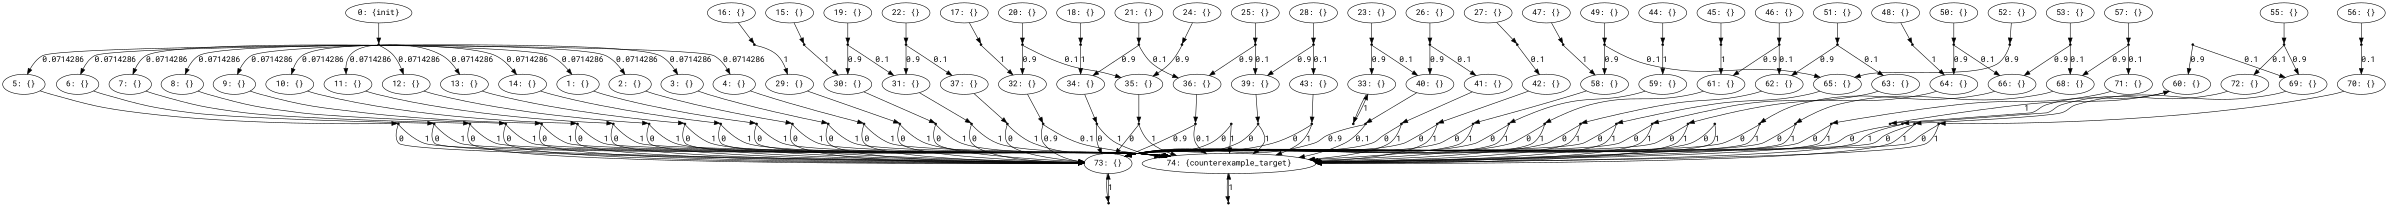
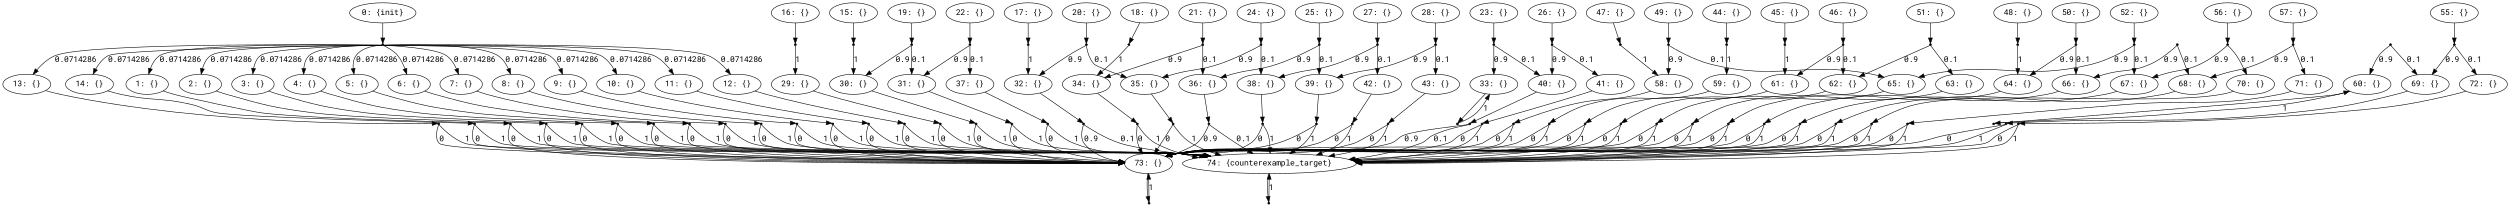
  digraph {
    fontname="Roboto Mono"
    node [fontname="Roboto Mono" shape=point]
    edge [fontname="Roboto Mono"]
    n1 [label="0: {init}" shape=""]
    "0c0"
    n3 [label="1: {}" shape=""]
    n4 [label="2: {}" shape=""]
    n5 [label="3: {}" shape=""]
    n6 [label="4: {}" shape=""]
    n7 [label="5: {}" shape=""]
    n8 [label="6: {}" shape=""]
    n9 [label="7: {}" shape=""]
    n10 [label="8: {}" shape=""]
    n11 [label="9: {}" shape=""]
    n12 [label="10: {}" shape=""]
    n13 [label="11: {}" shape=""]
    n14 [label="12: {}" shape=""]
    n15 [label="13: {}" shape=""]
    n16 [label="14: {}" shape=""]
    "1c0"
    n18 [label="73: {}" shape=""]
    n19 [label="74: {counterexample_target}" shape=""]
    "2c0"
    "3c0"
    "4c0"
    "5c0"
    "6c0"
    "7c0"
    "8c0"
    "9c0"
    "10c0"
    "11c0"
    "12c0"
    "13c0"
    "14c0"
    n33 [label="15: {}" shape=""]
    "15c0"
    n35 [label="30: {}" shape=""]
    n36 [label="16: {}" shape=""]
    "16c0"
    n38 [label="29: {}" shape=""]
    n39 [label="17: {}" shape=""]
    "17c0"
    n41 [label="32: {}" shape=""]
    n42 [label="18: {}" shape=""]
    "18c0"
    n44 [label="34: {}" shape=""]
    n45 [label="19: {}" shape=""]
    "19c0"
    n47 [label="31: {}" shape=""]
    n48 [label="20: {}" shape=""]
    "20c0"
    n50 [label="35: {}" shape=""]
    n51 [label="21: {}" shape=""]
    "21c0"
    n53 [label="36: {}" shape=""]
    n54 [label="22: {}" shape=""]
    "22c0"
    n56 [label="37: {}" shape=""]
    n57 [label="23: {}" shape=""]
    "23c0"
    n59 [label="33: {}" shape=""]
    n60 [label="40: {}" shape=""]
    n61 [label="24: {}" shape=""]
    "24c0"
+   n63 [label="38: {}" shape=""]
    n64 [label="25: {}" shape=""]
    "25c0"
    n66 [label="39: {}" shape=""]
    n67 [label="26: {}" shape=""]
    "26c0"
    n69 [label="41: {}" shape=""]
    n70 [label="27: {}" shape=""]
    "27c0"
    n72 [label="42: {}" shape=""]
    n73 [label="28: {}" shape=""]
    "28c0"
    n75 [label="43: {}" shape=""]
    "29c0"
    "30c0"
    "31c0"
    "32c0"
    "33c0"
    "34c0"
    "35c0"
    "36c0"
    "37c0"
    "38c0"
    "39c0"
    "40c0"
    "41c0"
    "42c0"
    "43c0"
    n91 [label="44: {}" shape=""]
    "44c0"
    n93 [label="59: {}" shape=""]
    n94 [label="45: {}" shape=""]
    "45c0"
    n96 [label="61: {}" shape=""]
    n97 [label="46: {}" shape=""]
    "46c0"
    n99 [label="62: {}" shape=""]
    n100 [label="47: {}" shape=""]
    "47c0"
    n102 [label="58: {}" shape=""]
    n103 [label="48: {}" shape=""]
    "48c0"
    n105 [label="64: {}" shape=""]
    n106 [label="49: {}" shape=""]
    "49c0"
    n108 [label="65: {}" shape=""]
    n109 [label="50: {}" shape=""]
    "50c0"
    n111 [label="66: {}" shape=""]
    n112 [label="51: {}" shape=""]
    "51c0"
    n114 [label="63: {}" shape=""]
    n115 [label="52: {}" shape=""]
    "52c0"
-   n118 [label="53: {}" shape=""]
+   n117 [label="67: {}" shape=""]
    "53c0"
    n120 [label="68: {}" shape=""]
    "54c0"
    n122 [label="60: {}" shape=""]
    n123 [label="69: {}" shape=""]
    n124 [label="55: {}" shape=""]
    "55c0"
    n126 [label="72: {}" shape=""]
    n127 [label="56: {}" shape=""]
    "56c0"
    n129 [label="70: {}" shape=""]
    n130 [label="57: {}" shape=""]
    "57c0"
    n132 [label="71: {}" shape=""]
    "58c0"
    "59c0"
    "60c0"
    "61c0"
    "62c0"
    "63c0"
    "64c0"
    "65c0"
    "66c0"
    "67c0"
    "68c0"
    "69c0"
    "70c0"
    "71c0"
    "72c0"
    "73c0"
    "74c0"
    n1 -> "0c0"
    "0c0" -> n3 [label=0.0714286]
    "0c0" -> n4 [label=0.0714286]
    "0c0" -> n5 [label=0.0714286]
    "0c0" -> n6 [label=0.0714286]
    "0c0" -> n7 [label=0.0714286]
    "0c0" -> n8 [label=0.0714286]
    "0c0" -> n9 [label=0.0714286]
    "0c0" -> n10 [label=0.0714286]
    "0c0" -> n11 [label=0.0714286]
    "0c0" -> n12 [label=0.0714286]
    "0c0" -> n13 [label=0.0714286]
    "0c0" -> n14 [label=0.0714286]
    "0c0" -> n15 [label=0.0714286]
    "0c0" -> n16 [label=0.0714286]
    n3 -> "1c0"
    n4 -> "2c0"
    n5 -> "3c0"
    n6 -> "4c0"
    n7 -> "5c0"
    n8 -> "6c0"
    n9 -> "7c0"
    n10 -> "8c0"
    n11 -> "9c0"
    n12 -> "10c0"
    n13 -> "11c0"
    n14 -> "12c0"
    n15 -> "13c0"
    n16 -> "14c0"
    "1c0" -> n18 [label=0]
    "1c0" -> n19 [label=1]
    n18 -> "73c0"
    n19 -> "74c0"
    "2c0" -> n18 [label=0]
    "2c0" -> n19 [label=1]
    "3c0" -> n18 [label=0]
    "3c0" -> n19 [label=1]
    "4c0" -> n18 [label=0]
    "4c0" -> n19 [label=1]
    "5c0" -> n18 [label=0]
    "5c0" -> n19 [label=1]
    "6c0" -> n18 [label=0]
    "6c0" -> n19 [label=1]
    "7c0" -> n18 [label=0]
    "7c0" -> n19 [label=1]
    "8c0" -> n18 [label=0]
    "8c0" -> n19 [label=1]
    "9c0" -> n18 [label=0]
    "9c0" -> n19 [label=1]
    "10c0" -> n18 [label=0]
    "10c0" -> n19 [label=1]
    "11c0" -> n18 [label=0]
    "11c0" -> n19 [label=1]
    "12c0" -> n18 [label=0]
    "12c0" -> n19 [label=1]
    "13c0" -> n18 [label=0]
    "13c0" -> n19 [label=1]
    "14c0" -> n18 [label=0]
    "14c0" -> n19 [label=1]
    n33 -> "15c0"
    "15c0" -> n35 [label=1]
    n35 -> "30c0"
    n36 -> "16c0"
    "16c0" -> n38 [label=1]
    n38 -> "29c0"
    n39 -> "17c0"
    "17c0" -> n41 [label=1]
    n41 -> "32c0"
    n42 -> "18c0"
    "18c0" -> n44 [label=1]
    n44 -> "34c0"
    n45 -> "19c0"
    "19c0" -> n35 [label=0.9]
    "19c0" -> n47 [label=0.1]
    n47 -> "31c0"
    n48 -> "20c0"
    "20c0" -> n41 [label=0.9]
    "20c0" -> n50 [label=0.1]
    n50 -> "35c0"
    n51 -> "21c0"
    "21c0" -> n44 [label=0.9]
    "21c0" -> n53 [label=0.1]
    n53 -> "36c0"
    n54 -> "22c0"
    "22c0" -> n47 [label=0.9]
    "22c0" -> n56 [label=0.1]
    n56 -> "37c0"
    n57 -> "23c0"
    "23c0" -> n59 [label=0.9]
    "23c0" -> n60 [label=0.1]
    n59 -> "33c0"
    n60 -> "40c0"
    n61 -> "24c0"
    "24c0" -> n50 [label=0.9]
+   "24c0" -> n63 [label=0.1]
+   n63 -> "38c0"
    n64 -> "25c0"
    "25c0" -> n53 [label=0.9]
    "25c0" -> n66 [label=0.1]
    n66 -> "39c0"
    n67 -> "26c0"
    "26c0" -> n60 [label=0.9]
    "26c0" -> n69 [label=0.1]
    n69 -> "41c0"
    n70 -> "27c0"
+   "27c0" -> n63 [label=0.9]
    "27c0" -> n72 [label=0.1]
    n72 -> "42c0"
    n73 -> "28c0"
    "28c0" -> n66 [label=0.9]
    "28c0" -> n75 [label=0.1]
    n75 -> "43c0"
    "29c0" -> n18 [label=0]
    "29c0" -> n19 [label=1]
    "30c0" -> n18 [label=0]
    "30c0" -> n19 [label=1]
    "31c0" -> n18 [label=0]
    "31c0" -> n19 [label=1]
    "32c0" -> n18 [label=0.9]
    "32c0" -> n19 [label=0.1]
    "33c0" -> n59 [label=1]
    "34c0" -> n18 [label=0]
    "34c0" -> n19 [label=1]
    "35c0" -> n18 [label=0]
    "35c0" -> n19 [label=1]
    "36c0" -> n18 [label=0.9]
    "36c0" -> n19 [label=0.1]
    "37c0" -> n18 [label=0]
    "37c0" -> n19 [label=1]
    "38c0" -> n18 [label=0]
    "38c0" -> n19 [label=1]
    "39c0" -> n18 [label=0]
    "39c0" -> n19 [label=1]
    "40c0" -> n18 [label=0.9]
    "40c0" -> n19 [label=0.1]
    "41c0" -> n18 [label=0]
    "41c0" -> n19 [label=1]
    "42c0" -> n18 [label=0]
    "42c0" -> n19 [label=1]
    "43c0" -> n18 [label=0]
    "43c0" -> n19 [label=1]
    n91 -> "44c0"
    "44c0" -> n93 [label=1]
    n93 -> "59c0"
    n94 -> "45c0"
    "45c0" -> n96 [label=1]
    n96 -> "61c0"
    n97 -> "46c0"
    "46c0" -> n96 [label=0.9]
    "46c0" -> n99 [label=0.1]
    n99 -> "62c0"
    n100 -> "47c0"
    "47c0" -> n102 [label=1]
    n102 -> "58c0"
    n103 -> "48c0"
    "48c0" -> n105 [label=1]
    n105 -> "64c0"
    n106 -> "49c0"
    "49c0" -> n102 [label=0.9]
    "49c0" -> n108 [label=0.1]
    n108 -> "65c0"
    n109 -> "50c0"
    "50c0" -> n105 [label=0.9]
    "50c0" -> n111 [label=0.1]
    n111 -> "66c0"
    n112 -> "51c0"
    "51c0" -> n99 [label=0.9]
    "51c0" -> n114 [label=0.1]
    n114 -> "63c0"
    n115 -> "52c0"
    "52c0" -> n108 [label=0.9]
-   n118 -> "53c0"
+   "52c0" -> n117 [label=0.1]
+   n117 -> "67c0"
    "53c0" -> n111 [label=0.9]
    "53c0" -> n120 [label=0.1]
    n120 -> "68c0"
    "54c0" -> n122 [label=0.9]
    "54c0" -> n123 [label=0.1]
    n122 -> "60c0"
    n123 -> "69c0"
    n124 -> "55c0"
    "55c0" -> n123 [label=0.9]
    "55c0" -> n126 [label=0.1]
    n126 -> "72c0"
    n127 -> "56c0"
+   "56c0" -> n117 [label=0.9]
    "56c0" -> n129 [label=0.1]
    n129 -> "70c0"
    n130 -> "57c0"
    "57c0" -> n120 [label=0.9]
    "57c0" -> n132 [label=0.1]
    n132 -> "71c0"
    "58c0" -> n18 [label=0]
    "58c0" -> n19 [label=1]
    "59c0" -> n18 [label=0]
    "59c0" -> n19 [label=1]
    "60c0" -> n122 [label=1]
    "61c0" -> n18 [label=0]
    "61c0" -> n19 [label=1]
    "62c0" -> n18 [label=0]
    "62c0" -> n19 [label=1]
    "63c0" -> n18 [label=0]
    "63c0" -> n19 [label=1]
    "64c0" -> n18 [label=0]
    "64c0" -> n19 [label=1]
    "65c0" -> n18 [label=0]
    "65c0" -> n19 [label=1]
    "66c0" -> n18 [label=0]
    "66c0" -> n19 [label=1]
    "67c0" -> n18 [label=0]
    "67c0" -> n19 [label=1]
    "68c0" -> n18 [label=0]
    "68c0" -> n19 [label=1]
    "69c0" -> n18 [label=0]
    "69c0" -> n19 [label=1]
    "70c0" -> n18 [label=0]
    "70c0" -> n19 [label=1]
    "71c0" -> n18 [label=0]
    "71c0" -> n19 [label=1]
    "72c0" -> n18 [label=0]
    "72c0" -> n19 [label=1]
    "73c0" -> n18 [label=1]
    "74c0" -> n19 [label=1]
  }
